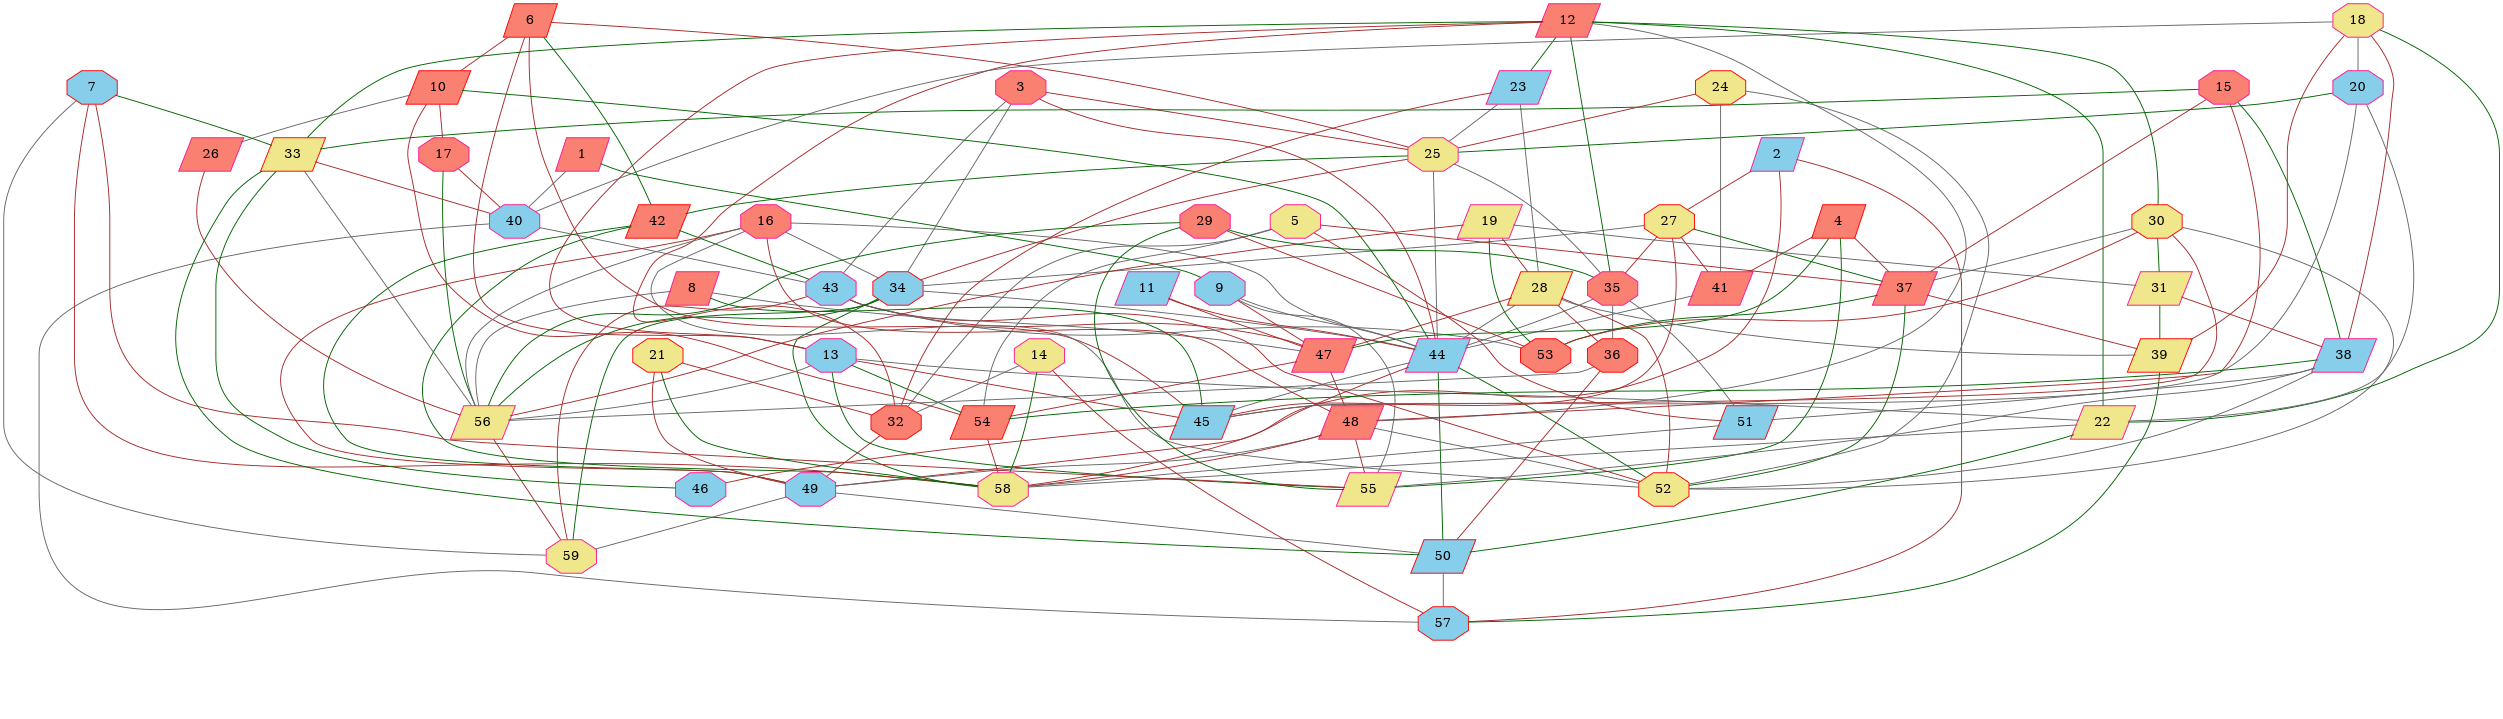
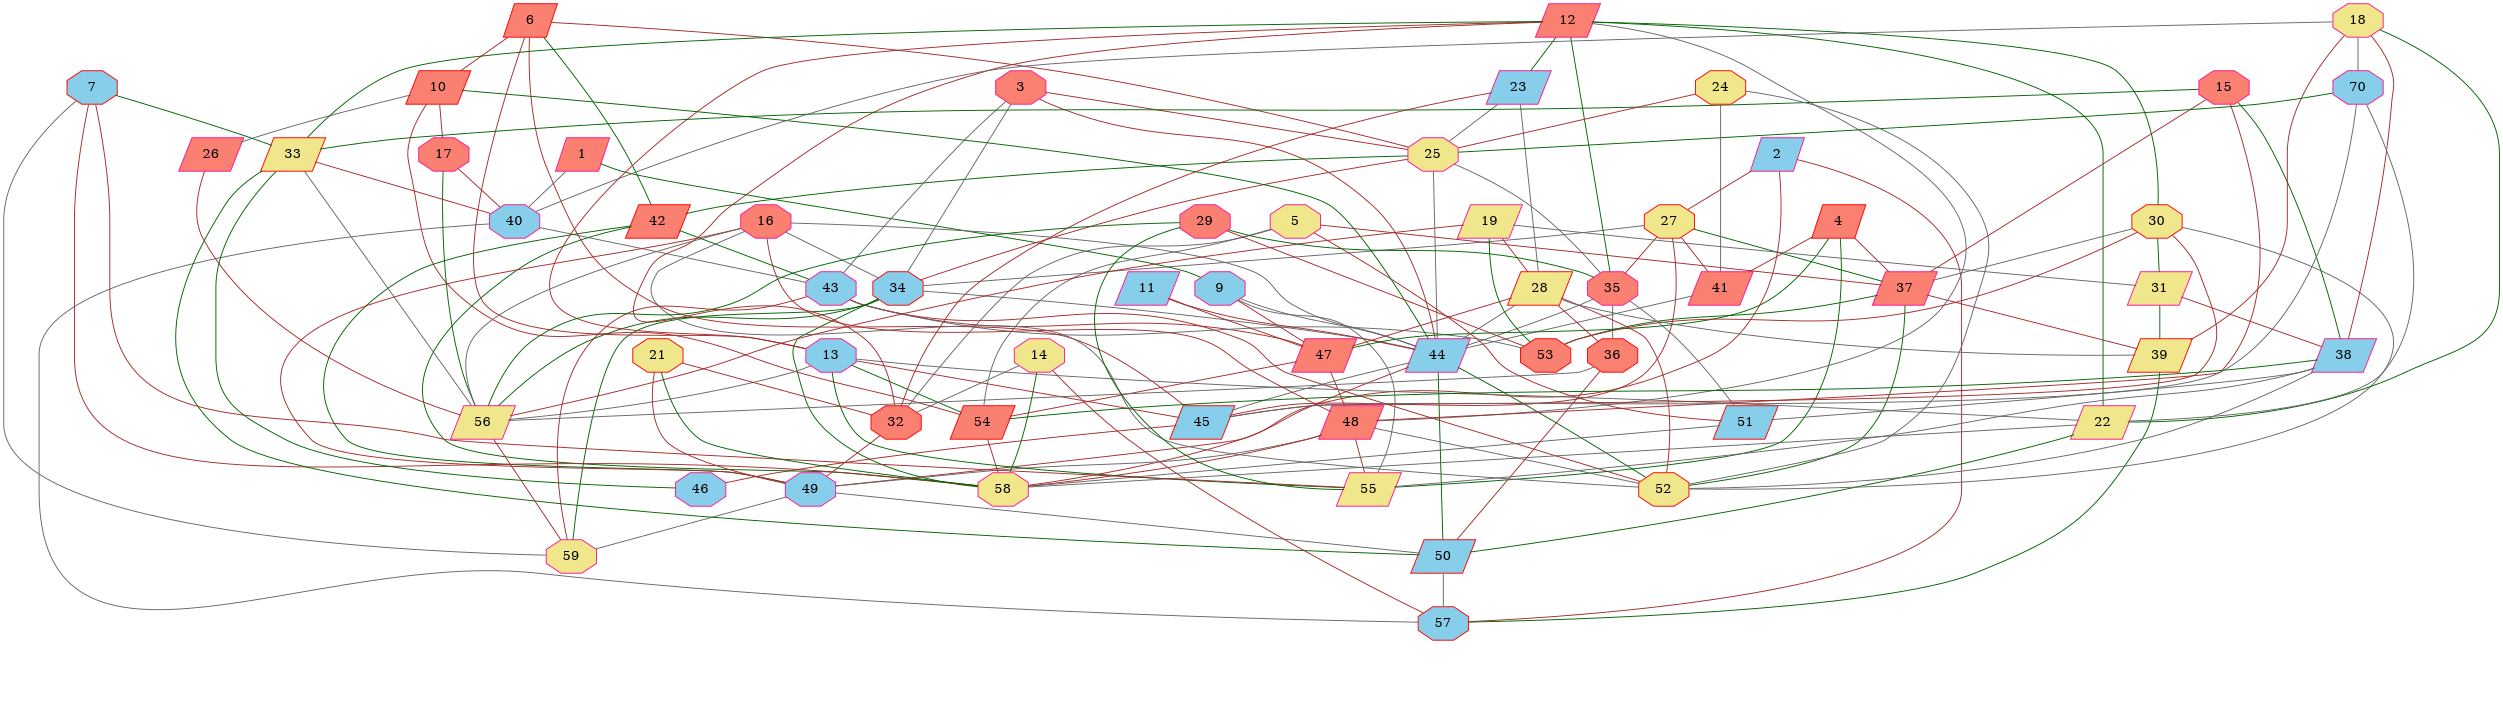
  graph {
    node [color=deeppink fillcolor=salmon shape=octagon style=filled]
    edge [color=brown weight=1.0]
    1 [shape=parallelogram]
    9 [fillcolor=skyblue]
    40 [fillcolor=skyblue]
    44 [fillcolor=skyblue shape=parallelogram]
    47 [shape=parallelogram]
    55 [fillcolor=khaki shape=parallelogram]
    57 [color=red fillcolor=skyblue]
    43 [fillcolor=skyblue]
    2 [fillcolor=skyblue shape=parallelogram]
    27 [color=red fillcolor=khaki]
    49 [fillcolor=skyblue]
    34 [color=red fillcolor=skyblue]
    37 [shape=parallelogram]
    41 [shape=parallelogram]
    45 [color=red fillcolor=skyblue shape=parallelogram]
    35
    46 [fillcolor=skyblue]
    59 [fillcolor=khaki]
    50 [color=red fillcolor=skyblue shape=parallelogram]
    25 [fillcolor=khaki]
    3
    42 [color=red shape=parallelogram]
    58 [fillcolor=khaki]
    56 [fillcolor=khaki shape=parallelogram]
    52 [color=red fillcolor=khaki]
    53 [color=red]
    4 [color=red shape=parallelogram]
    39 [color=red fillcolor=khaki shape=parallelogram]
    54 [color=red shape=parallelogram]
    48 [shape=parallelogram]
    5 [fillcolor=khaki]
    32 [color=red]
    51 [color=red fillcolor=skyblue shape=parallelogram]
    6 [color=red shape=parallelogram]
    10 [color=red shape=parallelogram]
    13 [fillcolor=skyblue]
    17
    26 [shape=parallelogram]
    22 [fillcolor=khaki shape=parallelogram]
    7 [color=red fillcolor=skyblue]
    33 [color=red fillcolor=khaki shape=parallelogram]
-   8 [shape=parallelogram]
    11 [fillcolor=skyblue shape=parallelogram]
    12 [shape=parallelogram]
    23 [fillcolor=skyblue shape=parallelogram]
    30 [color=red fillcolor=khaki]
    28 [color=red fillcolor=khaki shape=parallelogram]
    31 [fillcolor=khaki shape=parallelogram]
    36 [color=red]
    14 [fillcolor=khaki]
    15
    38 [fillcolor=skyblue shape=parallelogram]
    16
    18 [fillcolor=khaki]
-   20 [fillcolor=skyblue]
+   20 [fillcolor=skyblue label=70]
    19 [fillcolor=khaki shape=parallelogram]
    21 [color=red fillcolor=khaki]
    24 [color=red fillcolor=khaki]
    29
    1 -- 9 [color=darkgreen]
    1 -- 40 [color=gray40]
    9 -- 44 [color=gray40]
    9 -- 47
    9 -- 55 [color=gray40 weight=2.0]
    40 -- 57 [color=gray40]
    40 -- 43 [color=gray40]
    44 -- 45 [color=gray40]
    44 -- 50 [color=darkgreen weight=2.0]
    44 -- 58
    44 -- 52 [color=darkgreen]
    47 -- 54 [weight=2.0]
    47 -- 48
    43 -- 47
    43 -- 59
    43 -- 52
    43 -- 53 [color=gray40]
    2 -- 57
    2 -- 27
    2 -- 49
    27 -- 34 [color=gray40]
    27 -- 37 [color=darkgreen]
    27 -- 41
    27 -- 45
    27 -- 35
    49 -- 59 [color=gray40]
    49 -- 50 [color=gray40]
    34 -- 44 [color=gray40]
    34 -- 59 [color=darkgreen]
    34 -- 58 [color=darkgreen]
    34 -- 56 [color=darkgreen weight=2.0]
    37 -- 52 [color=darkgreen]
    37 -- 53 [color=darkgreen]
    37 -- 39
    41 -- 44 [color=gray40]
    45 -- 46
    35 -- 44 [color=gray40]
    35 -- 51 [color=gray40]
    35 -- 36 [color=gray40]
    50 -- 57 [color=gray40]
    25 -- 44 [color=gray40]
    25 -- 34
    25 -- 35 [color=gray40]
    25 -- 42 [color=darkgreen]
    3 -- 44
    3 -- 43 [color=gray40]
    3 -- 34 [color=gray40]
    3 -- 25
    42 -- 43 [color=darkgreen]
    42 -- 49 [color=darkgreen]
    42 -- 58 [color=darkgreen]
    56 -- 59
    4 -- 47 [color=darkgreen]
    4 -- 55 [color=darkgreen]
    4 -- 37
    4 -- 41
    39 -- 57 [color=darkgreen]
    54 -- 58
    48 -- 55
    48 -- 49 [color=gray40]
    48 -- 58
    48 -- 52 [color=gray40]
    5 -- 37
    5 -- 54 [color=gray40]
    5 -- 32 [color=gray40]
    5 -- 51
    32 -- 49
    51 -- 58 [color=gray40]
    6 -- 45
    6 -- 25
    6 -- 42 [color=darkgreen]
    6 -- 10
    6 -- 13
    10 -- 44 [color=darkgreen]
    10 -- 54
    10 -- 17
    10 -- 26 [color=gray40]
    13 -- 55 [color=darkgreen]
    13 -- 45
    13 -- 56 [color=gray40]
    13 -- 54 [color=darkgreen]
    13 -- 22 [color=gray40]
    17 -- 40
    17 -- 56 [color=darkgreen]
    26 -- 56
    22 -- 50 [color=darkgreen]
    22 -- 58 [color=gray40]
    7 -- 55
    7 -- 59 [color=gray40]
    7 -- 58
    7 -- 33 [color=darkgreen]
    33 -- 40 [weight=2.0]
    33 -- 46 [color=darkgreen]
    33 -- 50 [color=darkgreen]
    33 -- 56 [color=gray40]
-   8 -- 47 [color=gray40]
-   8 -- 45 [color=darkgreen]
-   8 -- 56 [color=gray40]
    11 -- 44
    11 -- 47
    12 -- 35 [color=darkgreen]
    12 -- 48 [color=gray40]
    12 -- 32
    12 -- 13
    12 -- 22 [color=darkgreen]
    12 -- 33 [color=darkgreen]
    12 -- 23 [color=darkgreen]
    12 -- 30 [color=darkgreen]
    23 -- 25 [color=gray40]
    23 -- 32
    23 -- 28 [color=gray40]
    30 -- 37 [color=gray40]
    30 -- 45
    30 -- 52 [color=gray40]
    30 -- 53
    30 -- 31 [color=darkgreen]
    28 -- 44 [color=gray40]
    28 -- 47
    28 -- 52
    28 -- 39 [color=gray40]
    28 -- 36
    31 -- 39 [color=darkgreen]
    31 -- 38
    36 -- 50
    36 -- 56 [color=gray40]
    14 -- 57
    14 -- 58 [color=darkgreen]
    14 -- 32 [color=gray40]
    15 -- 37
    15 -- 48
    15 -- 33 [color=darkgreen]
    15 -- 38 [color=darkgreen]
    38 -- 55 [color=gray40]
    38 -- 52 [color=gray40]
    38 -- 54 [color=darkgreen]
    38 -- 51 [color=gray40]
    16 -- 44 [color=gray40]
    16 -- 49
    16 -- 34 [color=gray40]
    16 -- 56 [color=gray40]
    16 -- 52 [color=gray40]
    16 -- 48
    18 -- 40 [color=gray40]
    18 -- 39
    18 -- 22 [color=darkgreen]
    18 -- 38
    18 -- 20 [color=gray40]
    20 -- 45 [color=gray40]
    20 -- 25 [color=darkgreen]
    20 -- 22 [color=gray40]
    19 -- 56
    19 -- 53 [color=darkgreen]
    19 -- 28
    19 -- 31 [color=gray40]
    21 -- 49
    21 -- 58 [color=darkgreen]
    21 -- 32
    24 -- 41 [color=gray40]
    24 -- 25
    24 -- 52 [color=gray40]
    29 -- 55 [color=darkgreen]
    29 -- 35 [color=darkgreen]
    29 -- 56 [color=darkgreen]
    29 -- 53
  }
